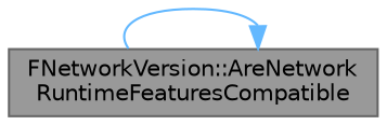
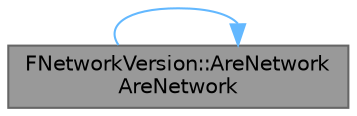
  digraph {
    rankdir=LR
-   n1 [color=gray40 fillcolor=grey60 fontcolor=black fontname=Helvetica fontsize=10 height=0.2 label="FNetworkVersion::AreNetwork\lRuntimeFeaturesCompatible" shape=box style=filled width=0.4]
+   n1 [color=gray40 fillcolor=grey60 fontcolor=black fontname=Helvetica fontsize=10 height=0.2 label="FNetworkVersion::AreNetwork\lAreNetwork" shape=box style=filled width=0.4]
    n1 -> n1 [color=steelblue1 fontname=Helvetica fontsize=10 labelfontname=Helvetica labelfontsize=10 style=solid]
  }
